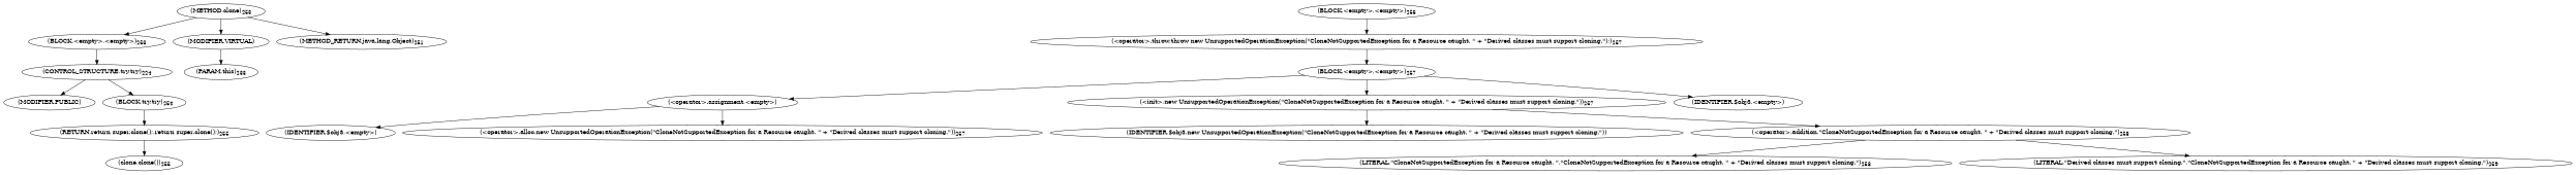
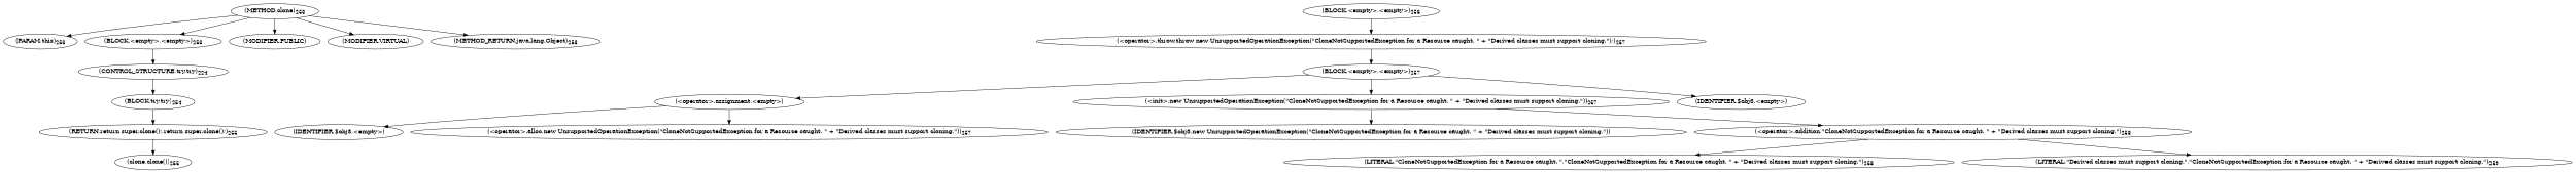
  digraph {
    n1 [label=<(METHOD,clone)<SUB>253</SUB>>]
-   n2 [label=<(PARAM,this)<SUB>233</SUB>>]
+   n2 [label=<(PARAM,this)<SUB>253</SUB>>]
    n3 [label=<(BLOCK,&lt;empty&gt;,&lt;empty&gt;)<SUB>253</SUB>>]
    n4 [label=<(MODIFIER,PUBLIC)>]
    n5 [label=<(MODIFIER,VIRTUAL)>]
-   n6 [label=<(METHOD_RETURN,java.lang.Object)<SUB>251</SUB>>]
+   n6 [label=<(METHOD_RETURN,java.lang.Object)<SUB>253</SUB>>]
    n7 [label=<(CONTROL_STRUCTURE,try,try)<SUB>224</SUB>>]
    n8 [label=<(BLOCK,try,try)<SUB>254</SUB>>]
    n9 [label=<(RETURN,return super.clone();,return super.clone();)<SUB>255</SUB>>]
    n10 [label=<(clone,clone())<SUB>255</SUB>>]
    n11 [label=<(BLOCK,&lt;empty&gt;,&lt;empty&gt;)<SUB>256</SUB>>]
    n12 [label=<(&lt;operator&gt;.throw,throw new UnsupportedOperationException(&quot;CloneNotSupportedException for a Resource caught. &quot; + &quot;Derived classes must support cloning.&quot;);)<SUB>257</SUB>>]
    n13 [label=<(BLOCK,&lt;empty&gt;,&lt;empty&gt;)<SUB>257</SUB>>]
    n14 [label=<(&lt;operator&gt;.assignment,&lt;empty&gt;)>]
    n15 [label=<(&lt;init&gt;,new UnsupportedOperationException(&quot;CloneNotSupportedException for a Resource caught. &quot; + &quot;Derived classes must support cloning.&quot;))<SUB>257</SUB>>]
    n16 [label=<(IDENTIFIER,$obj3,&lt;empty&gt;)>]
    n17 [label=<(IDENTIFIER,$obj3,&lt;empty&gt;)>]
    n18 [label=<(&lt;operator&gt;.alloc,new UnsupportedOperationException(&quot;CloneNotSupportedException for a Resource caught. &quot; + &quot;Derived classes must support cloning.&quot;))<SUB>257</SUB>>]
    n19 [label=<(IDENTIFIER,$obj3,new UnsupportedOperationException(&quot;CloneNotSupportedException for a Resource caught. &quot; + &quot;Derived classes must support cloning.&quot;))>]
    n20 [label=<(&lt;operator&gt;.addition,&quot;CloneNotSupportedException for a Resource caught. &quot; + &quot;Derived classes must support cloning.&quot;)<SUB>258</SUB>>]
    n21 [label=<(LITERAL,&quot;CloneNotSupportedException for a Resource caught. &quot;,&quot;CloneNotSupportedException for a Resource caught. &quot; + &quot;Derived classes must support cloning.&quot;)<SUB>258</SUB>>]
    n22 [label=<(LITERAL,&quot;Derived classes must support cloning.&quot;,&quot;CloneNotSupportedException for a Resource caught. &quot; + &quot;Derived classes must support cloning.&quot;)<SUB>259</SUB>>]
-   n5 -> n2
+   n1 -> n2
    n1 -> n3
-   n7 -> n4
+   n1 -> n4
    n1 -> n5
    n1 -> n6
    n3 -> n7
    n7 -> n8
    n8 -> n9
    n9 -> n10
    n11 -> n12
    n12 -> n13
    n13 -> n14
    n13 -> n15
    n13 -> n16
    n14 -> n17
    n14 -> n18
    n15 -> n19
    n15 -> n20
    n20 -> n21
    n20 -> n22
  }
